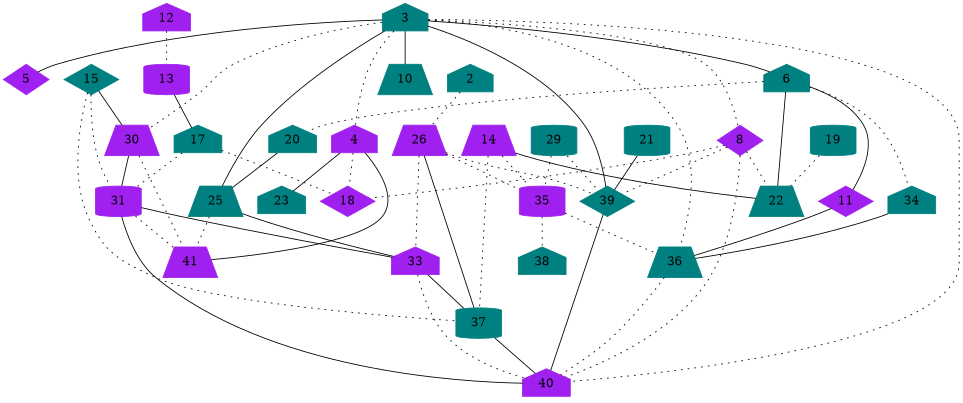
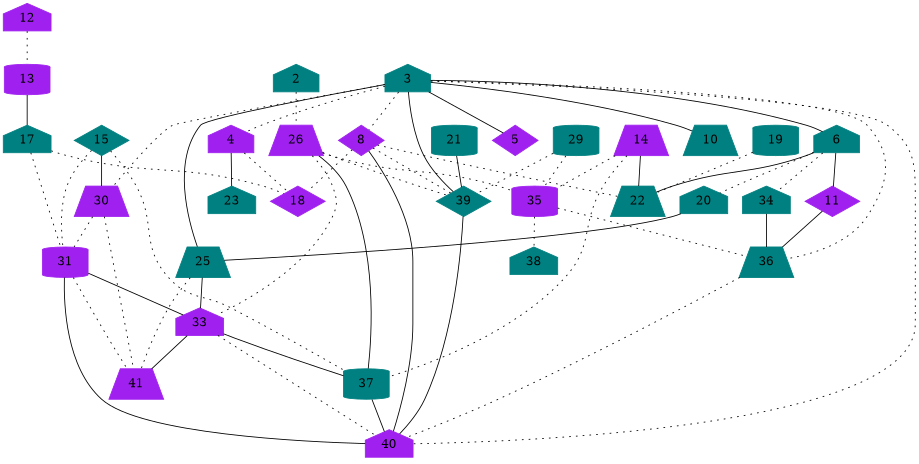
  graph {
    node [color=teal shape=house style=filled]
    edge [style=dotted weight=1.0]
    26 [color=purple shape=trapezium]
    2
    39 [shape=diamond]
    35 [color=purple shape=cylinder]
    37 [shape=cylinder]
    33 [color=purple]
    4 [color=purple]
    3
    5 [color=purple shape=diamond]
    6
    8 [color=purple shape=diamond]
    10 [shape=trapezium]
    25 [shape=trapezium]
    30 [color=purple shape=trapezium]
    36 [shape=trapezium]
    40 [color=purple]
    23
    18 [color=purple shape=diamond]
    11 [color=purple shape=diamond]
    20
    22 [shape=trapezium]
    34
    41 [color=purple shape=trapezium]
    31 [color=purple shape=cylinder]
    12 [color=purple]
    13 [color=purple shape=cylinder]
    17
    14 [color=purple shape=trapezium]
    38
    15 [shape=diamond]
    19 [shape=cylinder]
    21 [shape=cylinder]
    29 [shape=cylinder]
    26 -- 39
    26 -- 35
    26 -- 37 [style=solid]
    26 -- 33
    2 -- 26
    39 -- 40 [style=solid]
    35 -- 36
    35 -- 38 [weight=2.0]
    37 -- 40 [style=solid weight=2.0]
    33 -- 37 [style=solid]
    33 -- 40
-   4 -- 41 [style=solid]
+   33 -- 41 [style=solid]
    4 -- 23 [style=solid]
    4 -- 18
    3 -- 39 [style=solid]
    3 -- 4
    3 -- 5 [style=solid]
    3 -- 6 [style=solid]
    3 -- 8
    3 -- 10 [style=solid]
    3 -- 25 [style=solid weight=2.0]
    3 -- 30
    3 -- 36
    3 -- 40
    6 -- 11 [style=solid]
    6 -- 20
    6 -- 22 [style=solid]
    6 -- 34
    8 -- 39
-   8 -- 40
+   8 -- 40 [style=solid]
    8 -- 18
    8 -- 22
    25 -- 33 [style=solid]
    25 -- 41
    30 -- 41
-   30 -- 31 [style=solid]
+   30 -- 31
    36 -- 40
    11 -- 36 [style=solid]
    20 -- 25 [style=solid]
    34 -- 36 [style=solid]
    31 -- 33 [style=solid]
    31 -- 40 [style=solid]
    31 -- 41
    12 -- 13
    13 -- 17 [style=solid]
    17 -- 18
    17 -- 31
    14 -- 35
    14 -- 37
    14 -- 22 [style=solid]
    15 -- 37
    15 -- 30 [style=solid]
    15 -- 31
    19 -- 22
    21 -- 39 [style=solid]
    29 -- 39
    29 -- 35
  }
